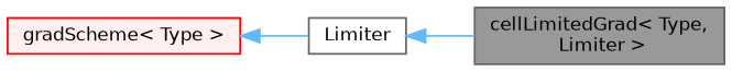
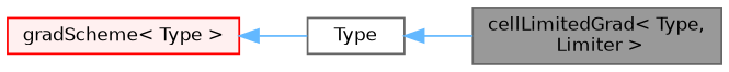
  digraph {
    rankdir=LR
    node [color=gray40 fontname=Helvetica fontsize=10 shape=box style=filled]
    edge [color=steelblue1 dir=back fontname=Helvetica fontsize=10 labelfontname=Helvetica labelfontsize=10 style=solid]
    n1 [fillcolor=grey60 fontcolor=black height=0.2 label="cellLimitedGrad\< Type,\l Limiter \>" width=0.4]
    n2 [color=red fillcolor="#FFF0F0" height=0.2 label="gradScheme\< Type \>" width=0.4]
-   n3 [fillcolor=white height=0.2 label=Limiter width=0.4]
+   n3 [fillcolor=white height=0.2 label=Type width=0.4]
    n2 -> n3
    n3 -> n1
  }
